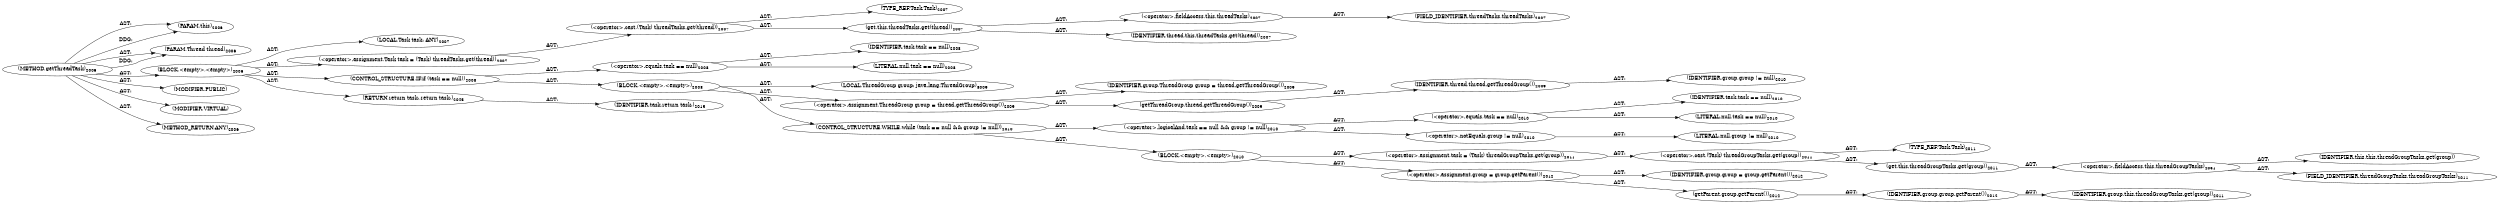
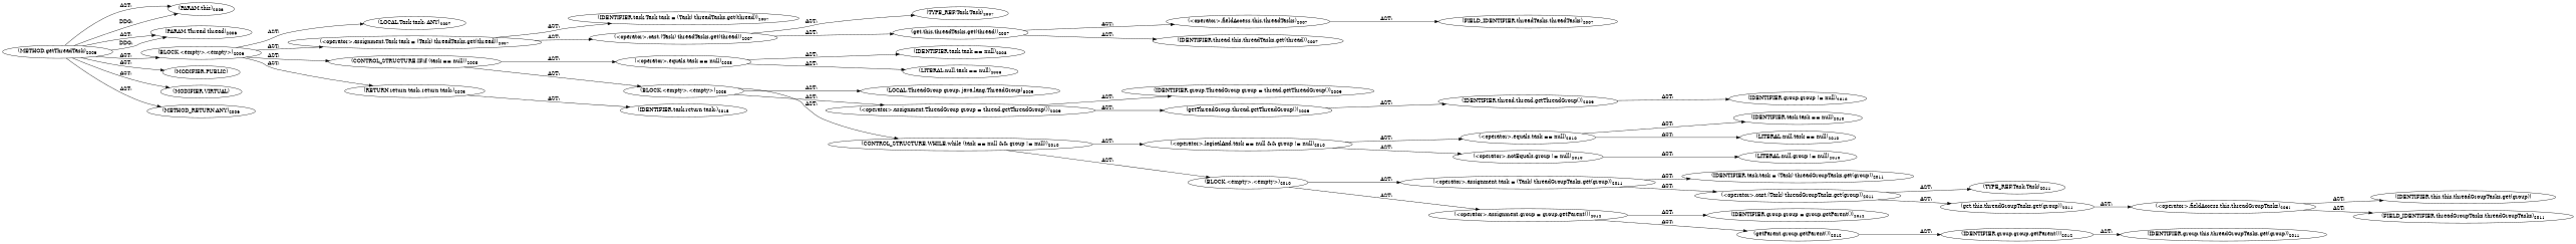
  digraph {
    rankdir=LR
    n1 [label=<(METHOD,getThreadTask)<SUB>2006</SUB>>]
    n2 [label=<(PARAM,this)<SUB>2006</SUB>>]
    n3 [label=<(PARAM,Thread thread)<SUB>2006</SUB>>]
    n4 [label=<(BLOCK,&lt;empty&gt;,&lt;empty&gt;)<SUB>2006</SUB>>]
    n5 [label=<(MODIFIER,PUBLIC)>]
    n6 [label=<(MODIFIER,VIRTUAL)>]
    n7 [label=<(METHOD_RETURN,ANY)<SUB>2006</SUB>>]
    n8 [label=<(LOCAL,Task task: ANY)<SUB>2007</SUB>>]
    n9 [label=<(&lt;operator&gt;.assignment,Task task = (Task) threadTasks.get(thread))<SUB>2007</SUB>>]
    n10 [label=<(CONTROL_STRUCTURE,IF,if (task == null))<SUB>2008</SUB>>]
    n11 [label=<(RETURN,return task;,return task;)<SUB>2045</SUB>>]
+   n12 [label=<(IDENTIFIER,task,Task task = (Task) threadTasks.get(thread))<SUB>2007</SUB>>]
    n13 [label=<(&lt;operator&gt;.cast,(Task) threadTasks.get(thread))<SUB>2007</SUB>>]
    n14 [label=<(&lt;operator&gt;.equals,task == null)<SUB>2008</SUB>>]
    n15 [label=<(BLOCK,&lt;empty&gt;,&lt;empty&gt;)<SUB>2008</SUB>>]
    n16 [label=<(IDENTIFIER,task,return task;)<SUB>2015</SUB>>]
    n17 [label=<(TYPE_REF,Task,Task)<SUB>2007</SUB>>]
    n18 [label=<(get,this.threadTasks.get(thread))<SUB>2007</SUB>>]
    n19 [label=<(&lt;operator&gt;.fieldAccess,this.threadTasks)<SUB>2007</SUB>>]
    n20 [label=<(IDENTIFIER,thread,this.threadTasks.get(thread))<SUB>2007</SUB>>]
    n21 [label=<(FIELD_IDENTIFIER,threadTasks,threadTasks)<SUB>2007</SUB>>]
    n22 [label=<(IDENTIFIER,task,task == null)<SUB>2008</SUB>>]
    n23 [label=<(LITERAL,null,task == null)<SUB>2008</SUB>>]
    n24 [label=<(LOCAL,ThreadGroup group: java.lang.ThreadGroup)<SUB>8009</SUB>>]
    n25 [label=<(&lt;operator&gt;.assignment,ThreadGroup group = thread.getThreadGroup())<SUB>2009</SUB>>]
    n26 [label=<(CONTROL_STRUCTURE,WHILE,while (task == null &amp;&amp; group != null))<SUB>2010</SUB>>]
    n27 [label=<(IDENTIFIER,group,ThreadGroup group = thread.getThreadGroup())<SUB>2009</SUB>>]
    n28 [label=<(getThreadGroup,thread.getThreadGroup())<SUB>2009</SUB>>]
    n29 [label=<(&lt;operator&gt;.logicalAnd,task == null &amp;&amp; group != null)<SUB>2010</SUB>>]
    n30 [label=<(BLOCK,&lt;empty&gt;,&lt;empty&gt;)<SUB>2010</SUB>>]
    n31 [label=<(IDENTIFIER,thread,thread.getThreadGroup())<SUB>2009</SUB>>]
    n32 [label=<(IDENTIFIER,group,group != null)<SUB>2010</SUB>>]
    n33 [label=<(&lt;operator&gt;.equals,task == null)<SUB>2010</SUB>>]
    n34 [label=<(&lt;operator&gt;.notEquals,group != null)<SUB>2010</SUB>>]
    n35 [label=<(&lt;operator&gt;.assignment,task = (Task) threadGroupTasks.get(group))<SUB>2011</SUB>>]
    n36 [label=<(&lt;operator&gt;.assignment,group = group.getParent())<SUB>2012</SUB>>]
    n37 [label=<(IDENTIFIER,task,task == null)<SUB>2010</SUB>>]
    n38 [label=<(LITERAL,null,task == null)<SUB>2010</SUB>>]
    n39 [label=<(LITERAL,null,group != null)<SUB>2010</SUB>>]
+   n40 [label=<(IDENTIFIER,task,task = (Task) threadGroupTasks.get(group))<SUB>2011</SUB>>]
    n41 [label=<(&lt;operator&gt;.cast,(Task) threadGroupTasks.get(group))<SUB>2011</SUB>>]
    n42 [label=<(IDENTIFIER,group,group = group.getParent())<SUB>2012</SUB>>]
    n43 [label=<(getParent,group.getParent())<SUB>2012</SUB>>]
    n44 [label=<(TYPE_REF,Task,Task)<SUB>2011</SUB>>]
    n45 [label=<(get,this.threadGroupTasks.get(group))<SUB>2011</SUB>>]
    n46 [label=<(&lt;operator&gt;.fieldAccess,this.threadGroupTasks)<SUB>2031</SUB>>]
    n47 [label=<(IDENTIFIER,this,this.threadGroupTasks.get(group))>]
    n48 [label=<(FIELD_IDENTIFIER,threadGroupTasks,threadGroupTasks)<SUB>2011</SUB>>]
    n49 [label=<(IDENTIFIER,group,this.threadGroupTasks.get(group))<SUB>2011</SUB>>]
    n50 [label=<(IDENTIFIER,group,group.getParent())<SUB>2012</SUB>>]
    n1 -> n2 [label="AST: "]
    n1 -> n2 [label="DDG: "]
    n1 -> n3 [label="AST: "]
    n1 -> n3 [label="DDG: "]
    n1 -> n4 [label="AST: "]
    n1 -> n5 [label="AST: "]
    n1 -> n6 [label="AST: "]
    n1 -> n7 [label="AST: "]
    n4 -> n8 [label="AST: "]
    n4 -> n9 [label="AST: "]
    n4 -> n10 [label="AST: "]
    n4 -> n11 [label="AST: "]
+   n9 -> n12 [label="AST: "]
    n9 -> n13 [label="AST: "]
    n10 -> n14 [label="AST: "]
    n10 -> n15 [label="AST: "]
    n11 -> n16 [label="AST: "]
    n13 -> n17 [label="AST: "]
    n13 -> n18 [label="AST: "]
    n14 -> n22 [label="AST: "]
    n14 -> n23 [label="AST: "]
    n15 -> n24 [label="AST: "]
    n15 -> n25 [label="AST: "]
    n15 -> n26 [label="AST: "]
    n18 -> n19 [label="AST: "]
    n18 -> n20 [label="AST: "]
    n19 -> n21 [label="AST: "]
    n25 -> n27 [label="AST: "]
    n25 -> n28 [label="AST: "]
    n26 -> n29 [label="AST: "]
    n26 -> n30 [label="AST: "]
    n28 -> n31 [label="AST: "]
    n29 -> n33 [label="AST: "]
    n29 -> n34 [label="AST: "]
    n30 -> n35 [label="AST: "]
    n30 -> n36 [label="AST: "]
    n31 -> n32 [label="AST: "]
    n33 -> n37 [label="AST: "]
    n33 -> n38 [label="AST: "]
    n34 -> n39 [label="AST: "]
+   n35 -> n40 [label="AST: "]
    n35 -> n41 [label="AST: "]
    n36 -> n42 [label="AST: "]
    n36 -> n43 [label="AST: "]
    n41 -> n44 [label="AST: "]
    n41 -> n45 [label="AST: "]
    n43 -> n50 [label="AST: "]
    n45 -> n46 [label="AST: "]
    n46 -> n47 [label="AST: "]
    n46 -> n48 [label="AST: "]
    n50 -> n49 [label="AST: "]
  }
